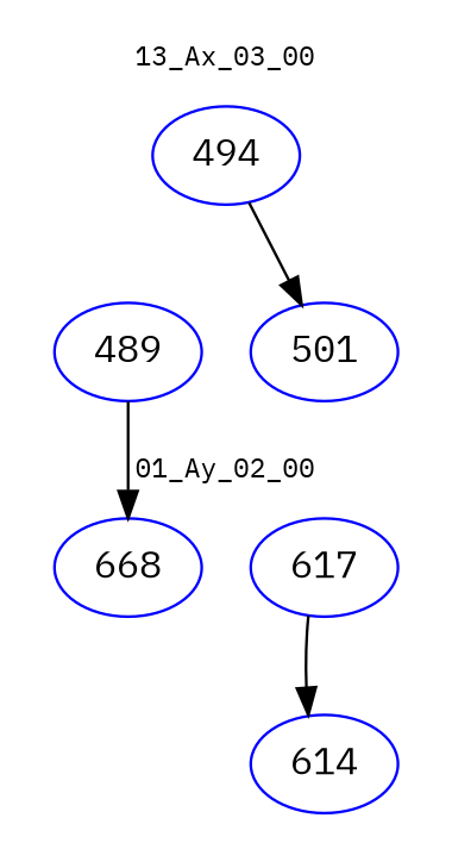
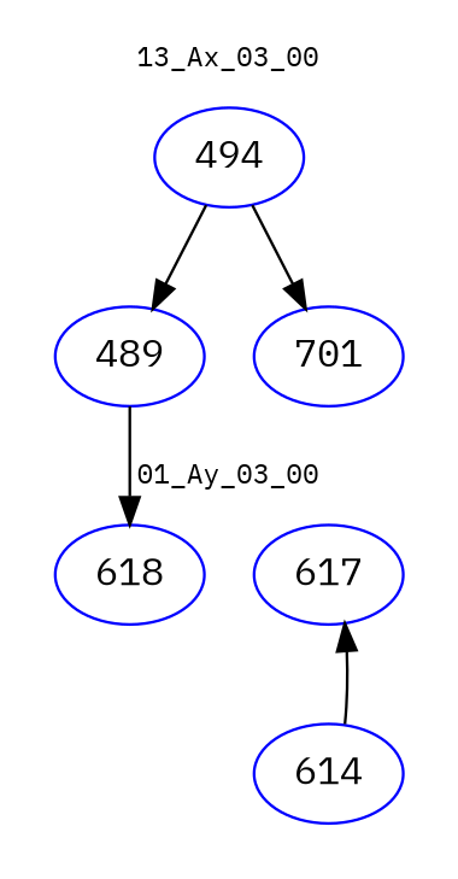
  digraph {
    fontname="IBM Plex Mono"
    node [color=blue fontname="IBM Plex Mono"]
    edge [color=black fontname="IBM Plex Mono"]
    n1 [label=617]
    n2 [label=614]
-   n3 [label=668]
+   n3 [label=618]
    n4 [label=494]
    n5 [label=489]
-   n6 [label=501]
+   n6 [label=701]
    subgraph cluster_1 {
      color=white
      fontsize=10
-     label="01_Ay_02_00"
+     label="01_Ay_03_00"
      n1
      n2
      n3
    }
    subgraph cluster_2 {
      color=white
      fontsize=10
      label="13_Ax_03_00"
      n4
      n5
      n6
    }
-   n1 -> n2
+   n2 -> n1
+   n4 -> n5
    n4 -> n6
    n5 -> n3
  }
